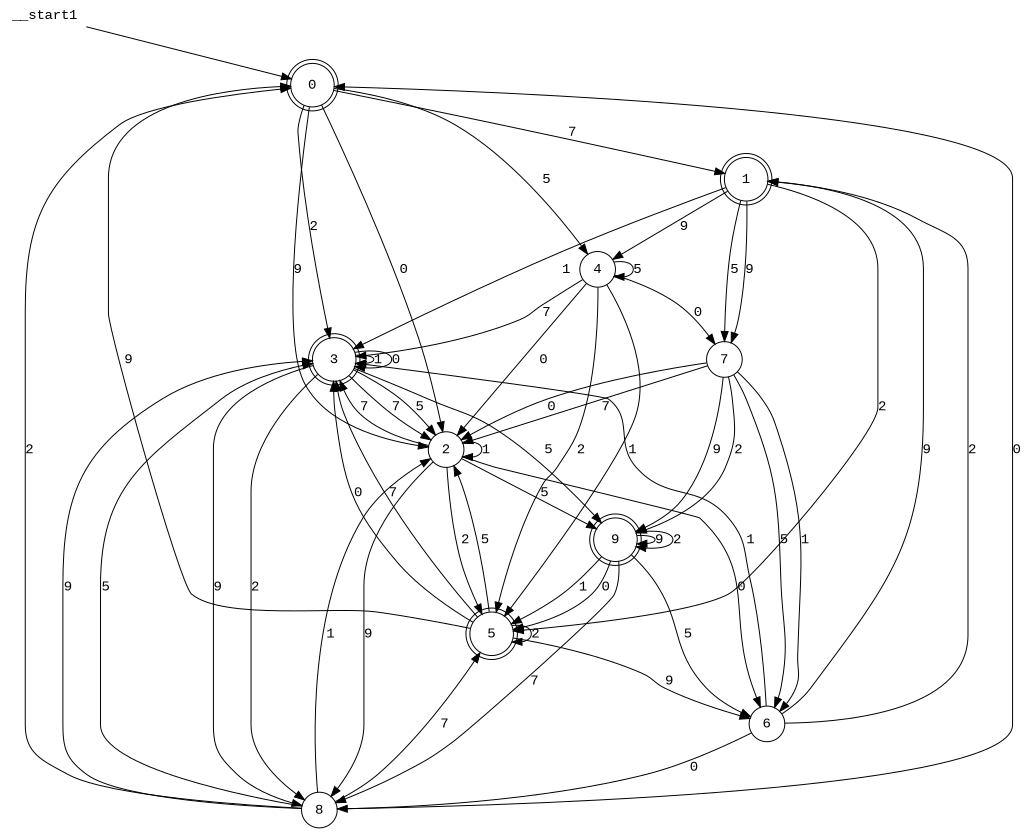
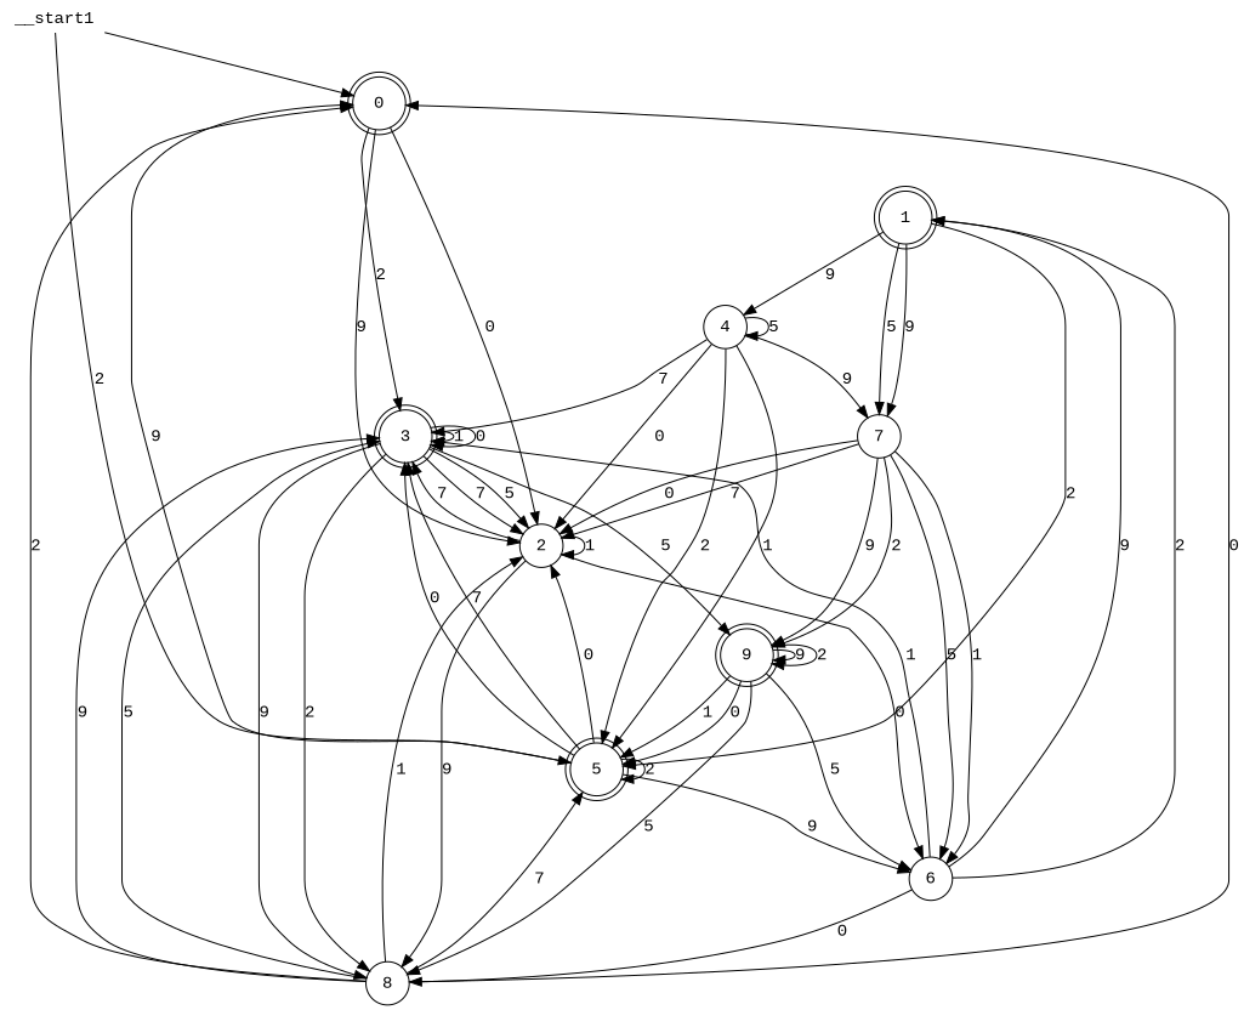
  digraph {
    fontname="Liberation Mono"
    node [fontname="Liberation Mono" shape=doublecircle]
    edge [fontname="Liberation Mono"]
    n1 [label=0]
    n2 [label=1]
    n3 [label=2 shape=circle]
    n4 [label=3]
    n5 [label=4 shape=circle]
    n6 [label=5]
    n7 [label=7 shape=circle]
    n8 [label=6 shape=circle]
    n9 [label=8 shape=circle]
    n10 [label=9]
    n11 [height=0 label=__start1 shape=none width=0]
-   n1 -> n2 [label=7]
    n1 -> n3 [label=9]
    n1 -> n3 [label=0]
    n1 -> n4 [label=2]
-   n1 -> n5 [label=5]
-   n2 -> n4 [label=1]
    n2 -> n5 [label=9]
    n2 -> n6 [label=2]
    n2 -> n7 [label=9]
    n2 -> n7 [label=5]
    n3 -> n3 [label=1]
    n3 -> n4 [label=7]
-   n3 -> n6 [label=2]
+   n11 -> n6 [label=2]
    n3 -> n8 [label=0]
    n3 -> n9 [label=9]
-   n3 -> n10 [label=5]
    n4 -> n3 [label=7]
    n4 -> n3 [label=5]
    n4 -> n4 [label=1]
    n4 -> n4 [label=0]
    n4 -> n9 [label=9]
    n4 -> n9 [label=2]
    n4 -> n10 [label=5]
    n5 -> n3 [label=0]
    n5 -> n4 [label=7]
    n5 -> n5 [label=5]
    n5 -> n6 [label=2]
    n5 -> n6 [label=1]
-   n5 -> n7 [label=0]
+   n5 -> n7 [label=9]
    n6 -> n1 [label=9]
-   n6 -> n3 [label=5]
+   n6 -> n3 [label=0]
    n6 -> n4 [label=7]
    n6 -> n4 [label=0]
    n6 -> n6 [label=2]
    n6 -> n8 [label=9]
    n7 -> n3 [label=7]
    n7 -> n3 [label=0]
    n7 -> n8 [label=5]
    n7 -> n8 [label=1]
    n7 -> n10 [label=9]
    n7 -> n10 [label=2]
    n8 -> n2 [label=9]
    n8 -> n2 [label=2]
    n8 -> n4 [label=1]
    n8 -> n9 [label=0]
    n9 -> n1 [label=2]
    n9 -> n1 [label=0]
    n9 -> n3 [label=1]
    n9 -> n4 [label=9]
    n9 -> n4 [label=5]
    n9 -> n6 [label=7]
    n10 -> n6 [label=1]
    n10 -> n6 [label=0]
    n10 -> n8 [label=5]
-   n10 -> n9 [label=7]
+   n10 -> n9 [label=5]
    n10 -> n10 [label=9]
    n10 -> n10 [label=2]
    n11 -> n1
  }
